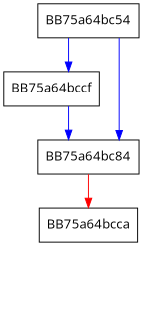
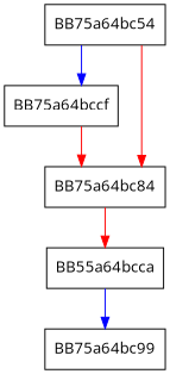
  digraph {
    fontname="Open Sans"
    splines=ortho
    node [fontname="Open Sans" shape=box]
    edge [color=blue fontname="Open Sans"]
    BB75a64bc54
    BB75a64bccf
    BB75a64bc84
-   BB75a64bcca
+   BB75a64bcca [label=BB55a64bcca]
+   BB75a64bc99
    BB75a64bc54 -> BB75a64bccf
-   BB75a64bc54 -> BB75a64bc84
-   BB75a64bccf -> BB75a64bc84
+   BB75a64bc54 -> BB75a64bc84 [color=red]
+   BB75a64bccf -> BB75a64bc84 [color=red]
    BB75a64bc84 -> BB75a64bcca [color=red]
+   BB75a64bcca -> BB75a64bc99
  }
